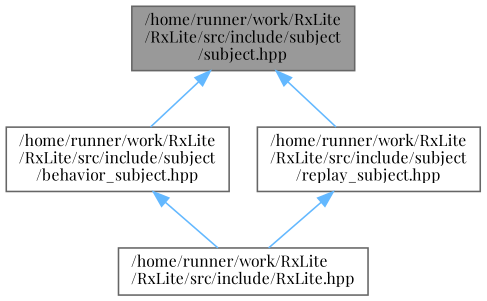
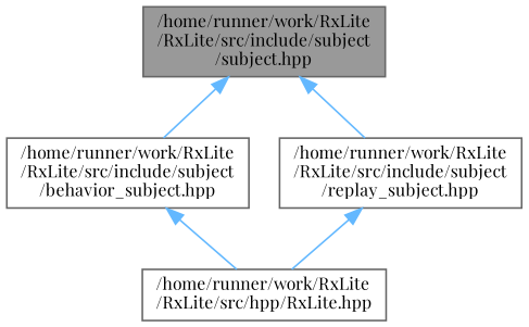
  digraph {
    fontname="Playfair Display"
    node [color=grey40 fillcolor=white fontname="Playfair Display" fontsize=10 shape=box style=filled]
    edge [color=steelblue1 dir=back fontname="Playfair Display" fontsize=10 labelfontname=Helvetica labelfontsize=10 style=solid]
    n1 [color=gray40 fillcolor=grey60 fontcolor=black height=0.2 label="/home/runner/work/RxLite\l/RxLite/src/include/subject\l/subject.hpp" width=0.4]
    n2 [height=0.2 label="/home/runner/work/RxLite\l/RxLite/src/include/subject\l/behavior_subject.hpp" width=0.4]
    n3 [height=0.2 label="/home/runner/work/RxLite\l/RxLite/src/include/subject\l/replay_subject.hpp" width=0.4]
-   n4 [height=0.2 label="/home/runner/work/RxLite\l/RxLite/src/include/RxLite.hpp" width=0.4]
+   n4 [height=0.2 label="/home/runner/work/RxLite\l/RxLite/src/hpp/RxLite.hpp" width=0.4]
    n1 -> n2
    n1 -> n3
    n2 -> n4
    n3 -> n4
  }
